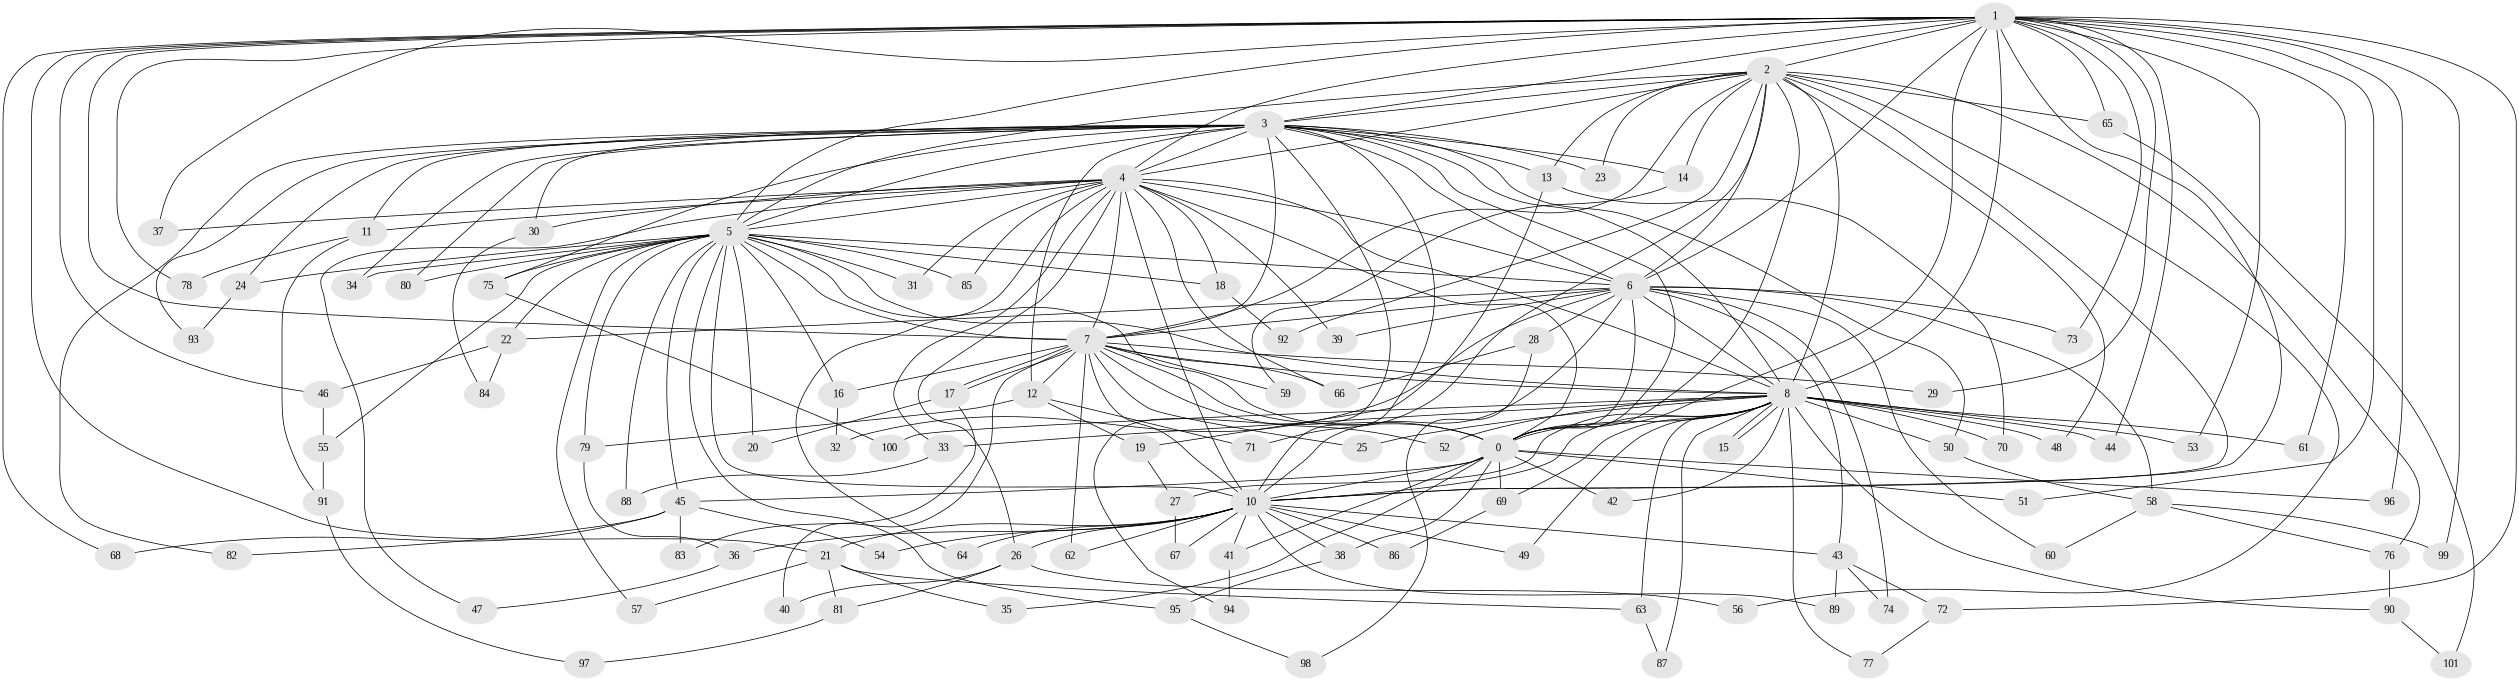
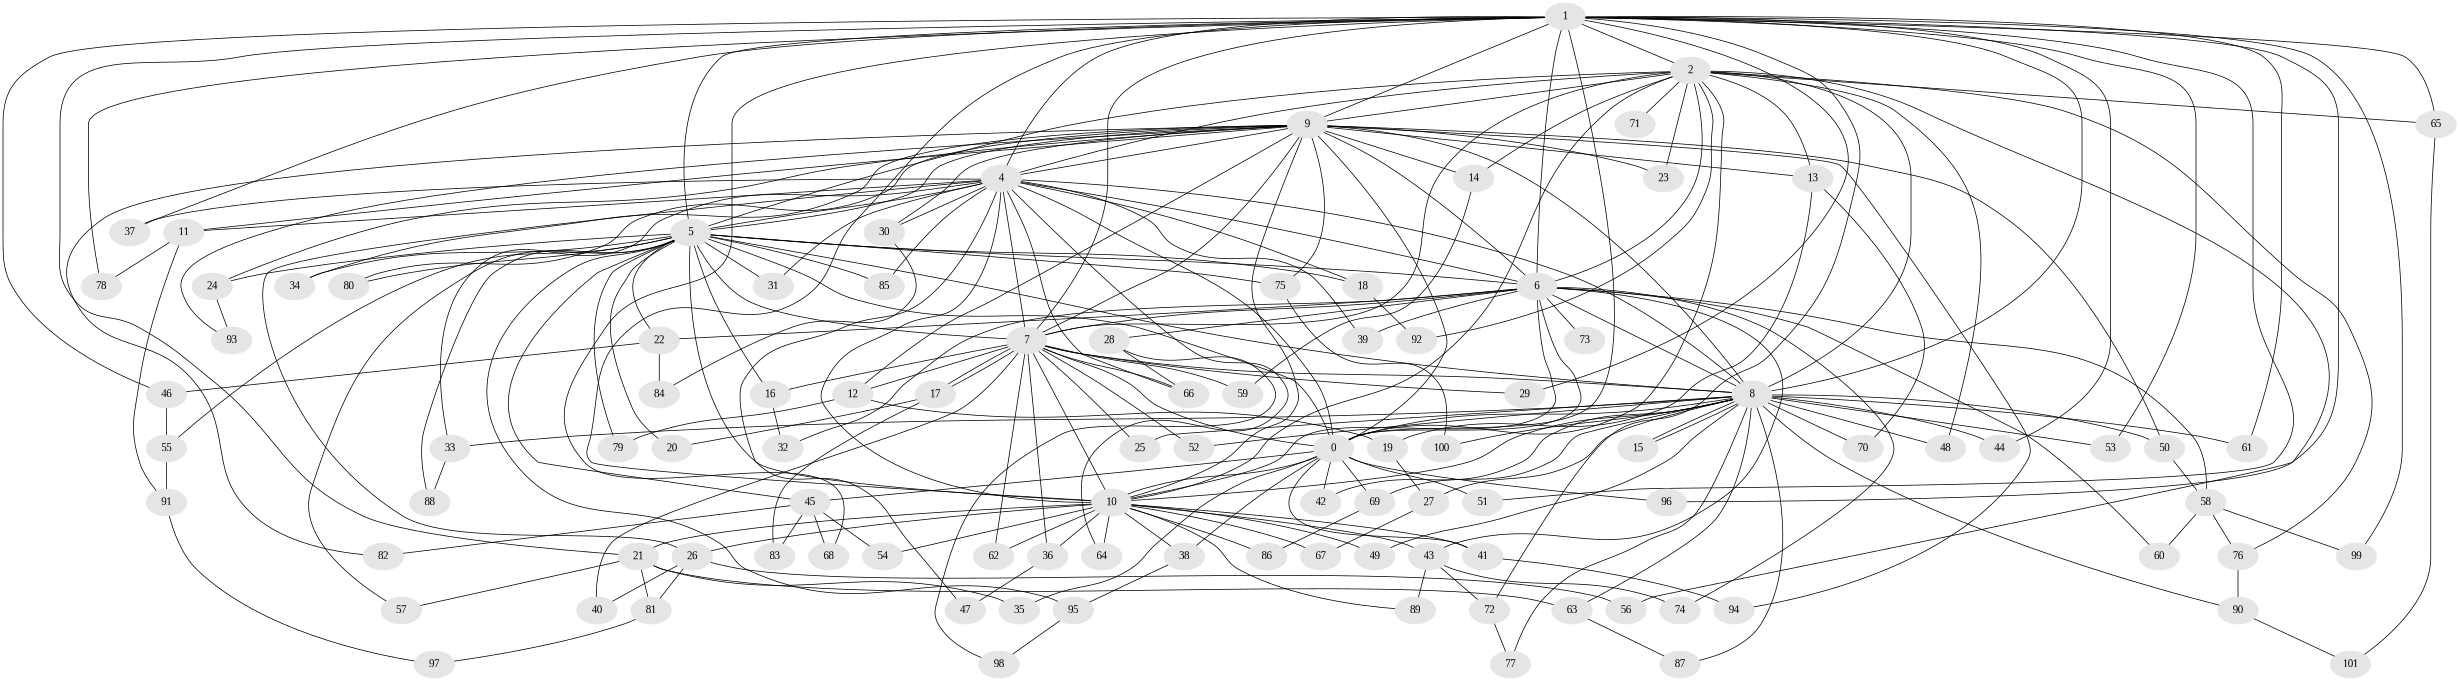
  graph {
    fontname="Liberation Serif"
    node [color=gray90 fontname="Liberation Serif" style=filled]
    edge [fontname="Liberation Serif"]
    1
    2
-   3
+   3 [label=9]
    4
    5
    6
    7
    8
    n9 [label=0]
    10
    21
    29
    37
    44
    46
    51
    53
    61
    65
    68
    72
    73
    78
    96
    99
    13
    14
    23
    48
    56
    71
    76
    92
    11
    12
    24
    30
    34
    50
    75
    80
    82
    93
    94
    18
    26
    31
    33
    39
    47
    64
    85
    66
    16
    20
    22
    45
    55
    57
    79
    88
    95
    28
    32
    43
    58
    60
    74
    17
    25
    36
    40
    52
    59
    62
    15
    27
    42
    49
    63
    69
    70
    77
    87
    90
    100
    35
    38
    41
    54
    67
    86
    89
    81
    101
    19
    91
    84
    98
    83
    97
    1 -- 2
    1 -- 3
    1 -- 4
    1 -- 5
    1 -- 6
    1 -- 7
    1 -- 8
    1 -- n9
    1 -- 10
    1 -- 21
    1 -- 29
    1 -- 37
    1 -- 44
    1 -- 46
    1 -- 51
    1 -- 53
    1 -- 61
    1 -- 65
    1 -- 68
    1 -- 72
-   1 -- 73
    1 -- 78
    1 -- 96
    1 -- 99
    2 -- 3
    2 -- 4
    2 -- 5
    2 -- 6
    2 -- 7
    2 -- 8
    2 -- n9
    2 -- 10
    2 -- 65
    2 -- 13
    2 -- 14
    2 -- 23
    2 -- 48
    2 -- 56
    2 -- 71
    2 -- 76
    2 -- 92
    3 -- 4
    3 -- 5
    3 -- 6
    3 -- 7
    3 -- 8
    3 -- n9
    3 -- 10
    3 -- 13
    3 -- 14
    3 -- 23
    3 -- 11
    3 -- 12
    3 -- 24
    3 -- 30
    3 -- 34
    3 -- 50
    3 -- 75
    3 -- 80
    3 -- 82
    3 -- 93
    3 -- 94
    4 -- 5
    4 -- 6
    4 -- 7
    4 -- 8
    4 -- n9
    4 -- 10
    4 -- 37
    4 -- 11
    4 -- 30
    4 -- 18
    4 -- 26
    4 -- 31
    4 -- 33
    4 -- 39
    4 -- 47
    4 -- 64
    4 -- 85
    4 -- 66
    5 -- 6
    5 -- 7
    5 -- 8
    5 -- n9
    5 -- 10
    5 -- 24
    5 -- 34
    5 -- 75
    5 -- 80
    5 -- 18
    5 -- 31
    5 -- 85
    5 -- 16
    5 -- 20
    5 -- 22
    5 -- 45
    5 -- 55
    5 -- 57
    5 -- 79
    5 -- 88
    5 -- 95
    6 -- 7
    6 -- 8
    6 -- n9
    6 -- 10
    6 -- 73
    6 -- 39
    6 -- 22
    6 -- 28
    6 -- 32
    6 -- 43
    6 -- 58
    6 -- 60
    6 -- 74
    7 -- 8
    7 -- n9
    7 -- 10
    7 -- 29
    7 -- 12
    7 -- 66
    7 -- 16
    7 -- 17
    7 -- 17
    7 -- 25
-   79 -- 36
+   7 -- 36
    7 -- 40
    7 -- 52
    7 -- 59
    7 -- 62
    8 -- n9
    8 -- 10
    8 -- 44
    8 -- 53
    8 -- 61
    8 -- 48
    8 -- 50
    8 -- 33
    8 -- 25
    8 -- 52
    8 -- 15
    8 -- 15
    8 -- 27
    8 -- 42
    8 -- 49
    8 -- 63
    8 -- 69
    8 -- 70
    8 -- 77
    8 -- 87
    8 -- 90
    8 -- 100
    n9 -- 10
    n9 -- 51
    n9 -- 96
    n9 -- 45
    n9 -- 42
    n9 -- 69
    n9 -- 35
    n9 -- 38
    n9 -- 41
    10 -- 21
    10 -- 26
    10 -- 64
    10 -- 43
    10 -- 36
    10 -- 62
    10 -- 49
    10 -- 38
    10 -- 41
    10 -- 54
    10 -- 67
    10 -- 86
    10 -- 89
    21 -- 57
    21 -- 63
    21 -- 35
    21 -- 81
    46 -- 55
    65 -- 101
    72 -- 77
    13 -- 70
    13 -- 19
    14 -- 59
    76 -- 90
    11 -- 78
    11 -- 91
-   12 -- 71
    12 -- 79
    12 -- 19
    24 -- 93
    30 -- 84
    50 -- 58
    75 -- 100
    18 -- 92
    26 -- 56
    26 -- 40
    26 -- 81
    33 -- 88
    16 -- 32
    22 -- 46
    22 -- 84
    45 -- 68
    45 -- 82
    45 -- 54
    45 -- 83
    55 -- 91
    95 -- 98
    28 -- 66
    28 -- 98
    43 -- 72
    43 -- 74
    43 -- 89
    58 -- 99
    58 -- 76
    58 -- 60
    17 -- 20
    17 -- 83
    36 -- 47
    27 -- 67
    63 -- 87
    69 -- 86
    90 -- 101
    38 -- 95
    41 -- 94
    81 -- 97
    19 -- 27
    91 -- 97
  }
